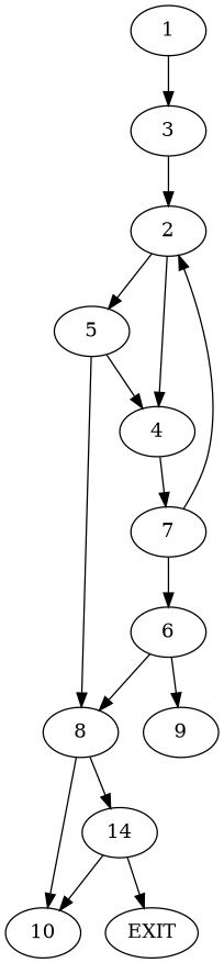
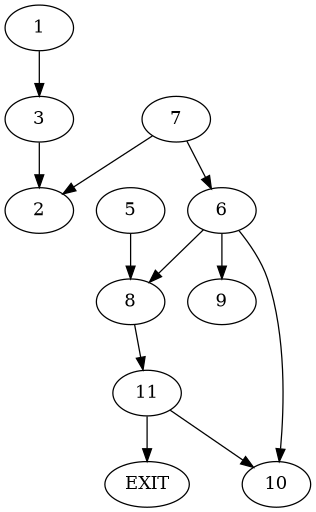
  digraph {
    1
    3
    n3 [label=EXIT]
    2
-   4
    5
    7
    8
    6
    9
    10
-   11 [label=14]
+   11
    1 -> 3
    3 -> 2
-   2 -> 4
-   2 -> 5
-   4 -> 7
-   5 -> 4
    5 -> 8
    7 -> 2
    7 -> 6
-   8 -> 10
+   6 -> 10
    8 -> 11
    6 -> 8
    6 -> 9
    11 -> n3
    11 -> 10
  }
